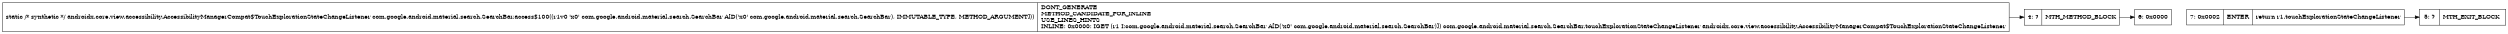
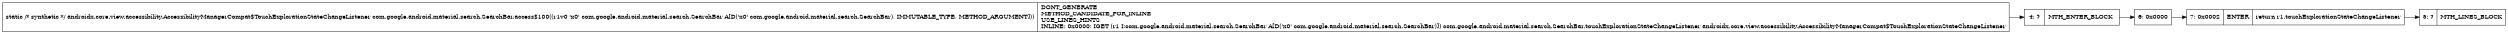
  digraph {
    rankdir=LR
    node [shape=record]
-   n1 [label="{4\:\ ?|MTH_METHOD_BLOCK\l}"]
+   n1 [label="{4\:\ ?|MTH_ENTER_BLOCK\l}"]
    n2 [label="{6\:\ 0x0000}"]
    n3 [label="{7\:\ 0x0002|ENTER\l|return r1.touchExplorationStateChangeListener\l}"]
-   n4 [label="{5\:\ ?|MTH_EXIT_BLOCK\l}"]
+   n4 [label="{5\:\ ?|MTH_LINES_BLOCK\l}"]
    n5 [label="{static \/* synthetic *\/ androidx.core.view.accessibility.AccessibilityManagerCompat$TouchExplorationStateChangeListener com.google.android.material.search.SearchBar.access$100((r1v0 'x0' com.google.android.material.search.SearchBar A[D('x0' com.google.android.material.search.SearchBar), IMMUTABLE_TYPE, METHOD_ARGUMENT]))  | DONT_GENERATE\lMETHOD_CANDIDATE_FOR_INLINE\lUSE_LINES_HINTS\lINLINE: 0x0000: IGET  (r1 I:com.google.android.material.search.SearchBar A[D('x0' com.google.android.material.search.SearchBar)]) com.google.android.material.search.SearchBar.touchExplorationStateChangeListener androidx.core.view.accessibility.AccessibilityManagerCompat$TouchExplorationStateChangeListener\l}"]
    n1 -> n2
+   n2 -> n3
    n3 -> n4
    n5 -> n1
  }
